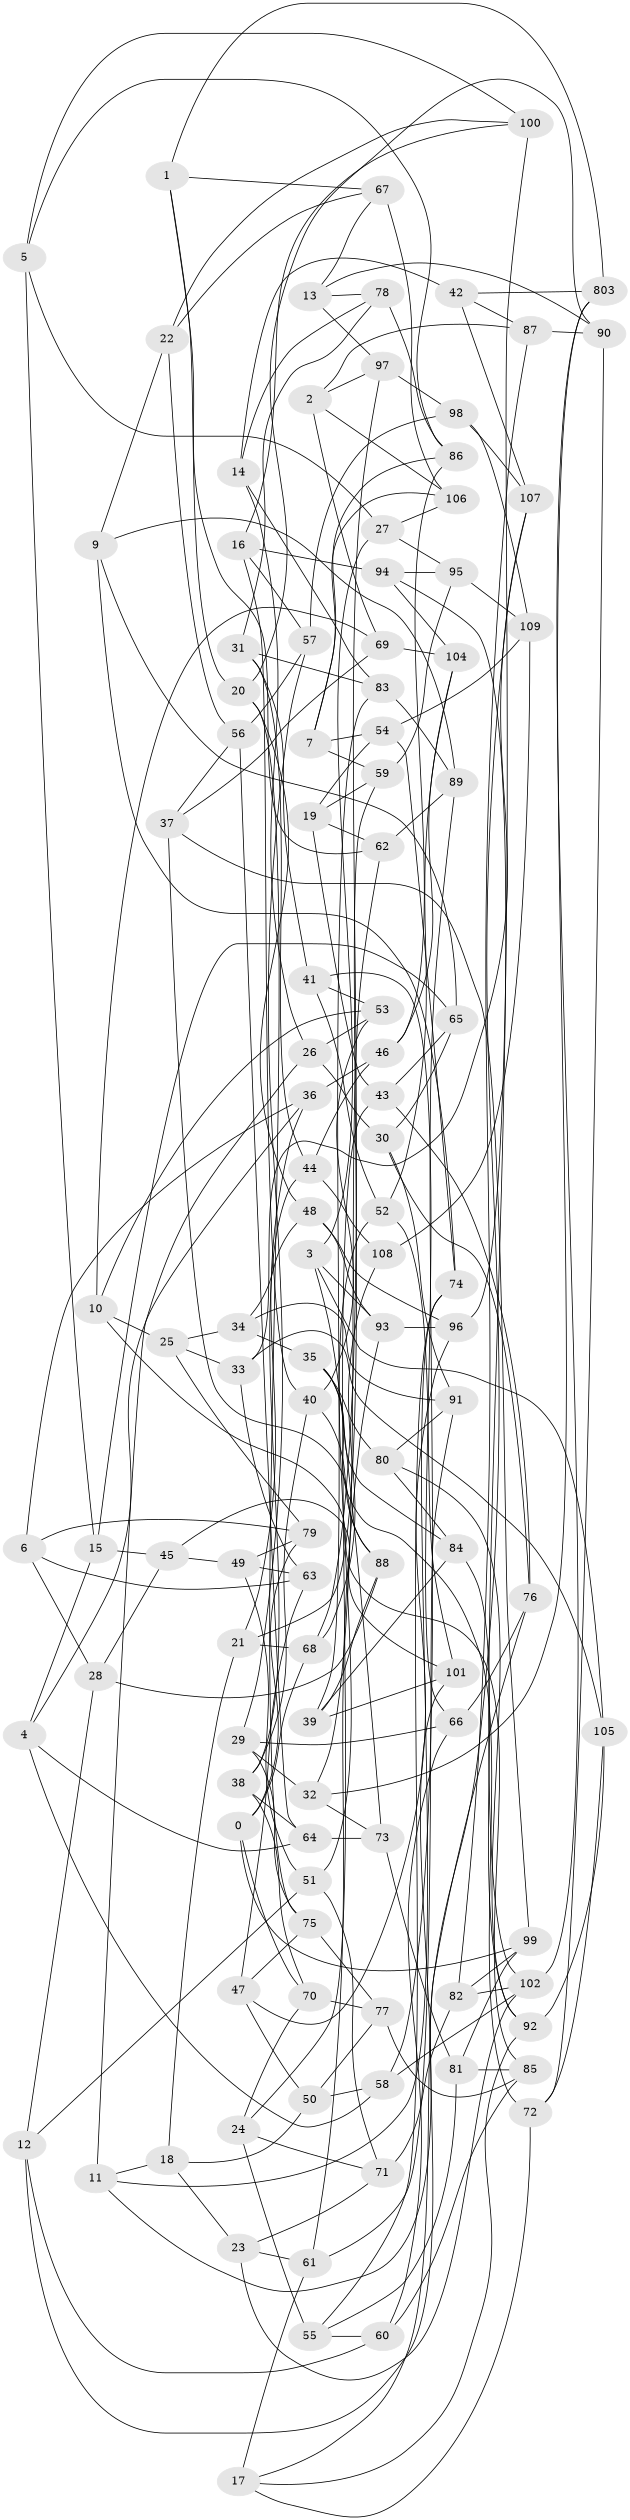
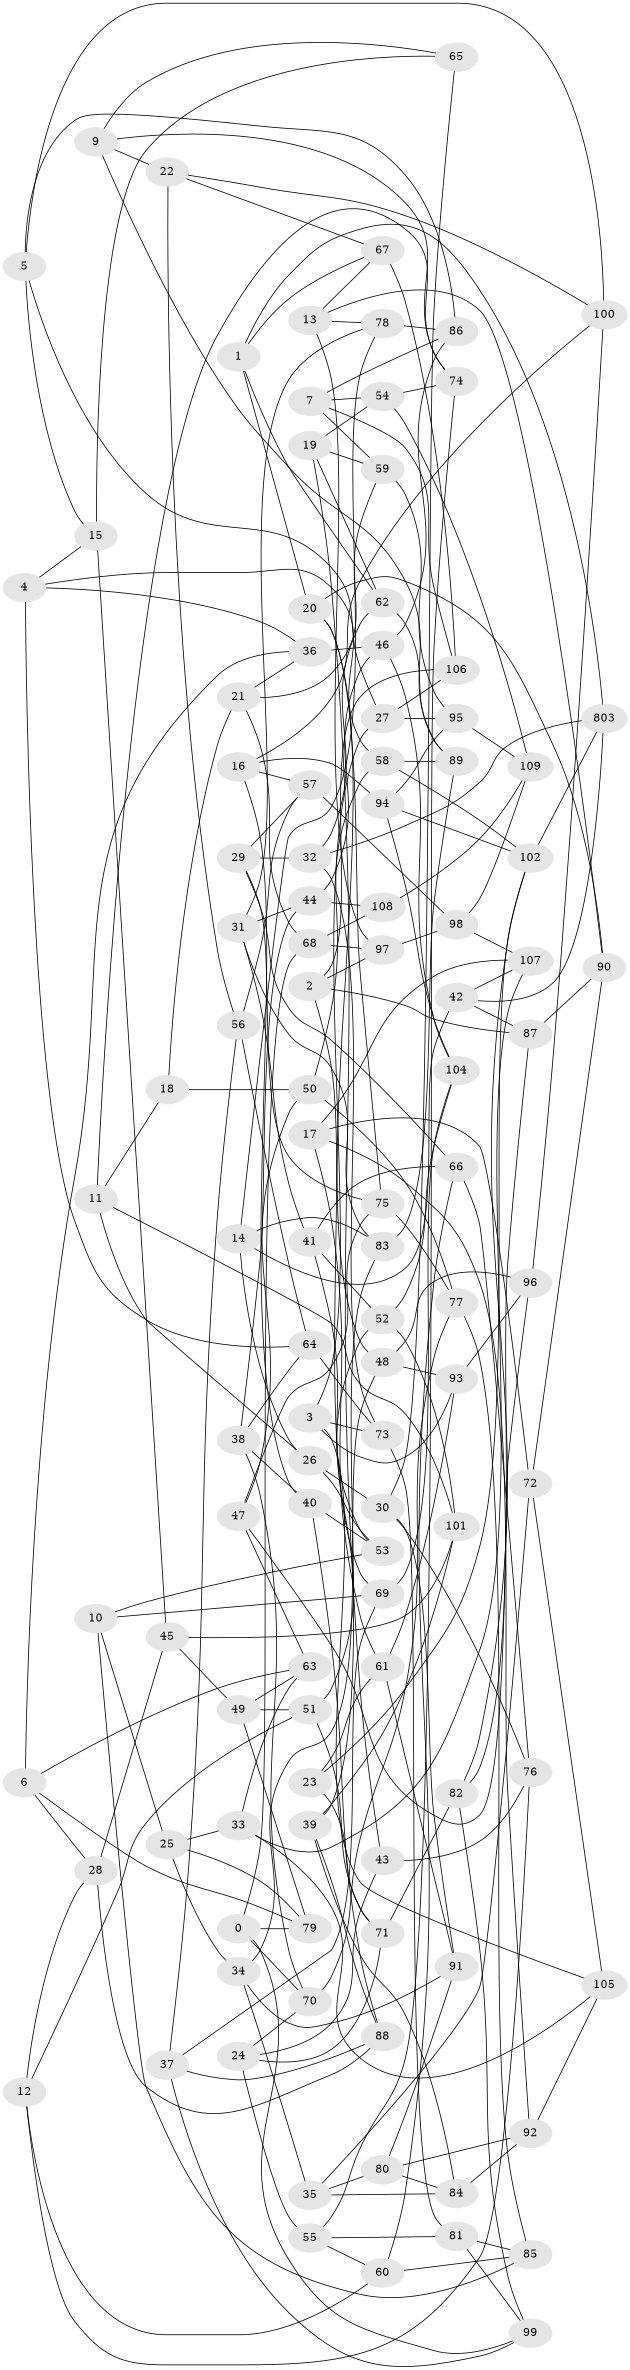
  graph {
    rankdir=LR
    node [color=gray90 style=filled]
    1
    20
    62
    67
    n5 [label=803]
    90
    48
    75
    89
    106
    2
    69
    87
    97
    104
    98
    3
    27
    73
    93
    105
    95
    81
    96
    4
    15
    36
    58
    64
    65
    45
    46
    102
    5
    86
    100
    6
    28
    63
    79
    88
    7
    54
    59
    74
    109
    n47 [label=0]
    68
    70
    99
    108
    77
    9
    22
    56
    10
    25
    53
    85
    33
    34
    11
    18
    26
    101
    21
    23
    50
    30
    12
    51
    60
    76
    71
    52
    66
    13
    78
    14
    42
    83
    107
    49
    16
    40
    57
    94
    17
    61
    72
    92
    91
    19
    43
    82
    24
    55
    35
    29
    32
    31
    41
    44
    80
    84
    37
    38
    39
    47
    1 -- 20
    1 -- 62
    1 -- 67
    1 -- n5
    20 -- 90
    20 -- 48
    20 -- 75
    62 -- 89
    67 -- 106
    48 -- 93
    48 -- 96
    75 -- 77
    2 -- 106
    2 -- 69
    2 -- 87
    2 -- 97
    69 -- 104
    87 -- 90
    97 -- 98
    98 -- 109
    98 -- 107
    3 -- 27
    3 -- 73
    3 -- 93
    3 -- 105
    27 -- 106
    27 -- 95
    73 -- 81
    93 -- 96
    95 -- 109
    81 -- 99
    81 -- 85
    96 -- 100
    4 -- 15
    4 -- 36
    4 -- 58
    4 -- 64
    15 -- 65
    15 -- 45
    36 -- 46
    58 -- 89
    58 -- 102
    64 -- 73
    45 -- 101
    45 -- 49
    46 -- 104
    46 -- 86
    102 -- n5
    5 -- 27
    5 -- 15
    5 -- 86
    5 -- 100
    6 -- 36
    6 -- 28
    6 -- 63
    6 -- 79
    28 -- 45
    28 -- 88
    7 -- 106
    7 -- 86
    7 -- 54
    7 -- 59
    54 -- 74
    54 -- 109
    59 -- 95
    n47 -- 79
    n47 -- 68
    n47 -- 70
    n47 -- 99
    68 -- 97
    68 -- 108
    70 -- 77
    108 -- 109
    77 -- 85
    9 -- 89
    9 -- 65
    9 -- 74
    9 -- 22
    22 -- 67
    22 -- 100
    22 -- 56
    56 -- 64
    56 -- 57
    10 -- 69
    10 -- 25
    10 -- 53
    10 -- 85
    25 -- 79
    25 -- 33
    25 -- 34
    33 -- 105
    33 -- 63
    33 -- 107
    34 -- 48
    34 -- 91
    34 -- 35
    11 -- 74
    11 -- 18
    11 -- 26
    11 -- 101
    18 -- 21
-   18 -- 23
    18 -- 50
    26 -- 53
    26 -- 30
    21 -- 36
    21 -- 59
    21 -- 68
    23 -- 102
    23 -- 71
    23 -- 61
    50 -- 58
    50 -- 77
    30 -- 65
    30 -- 76
    30 -- 91
    12 -- 28
    12 -- 51
    12 -- 60
    12 -- 76
    51 -- 71
    51 -- 52
    60 -- 85
    60 -- 66
    71 -- 82
    52 -- 104
    52 -- 101
    66 -- 76
    13 -- 67
    13 -- 90
    13 -- 97
    13 -- 78
    78 -- 86
    14 -- 26
    14 -- 78
    14 -- 42
    14 -- 83
    42 -- n5
    42 -- 87
    42 -- 107
    83 -- 89
    49 -- 63
    49 -- 79
    49 -- 51
    16 -- 100
    16 -- 40
    16 -- 57
    16 -- 94
    40 -- 88
    40 -- 53
    57 -- 98
    94 -- 104
    94 -- 95
    94 -- 102
    17 -- 107
    17 -- 61
    17 -- 72
    17 -- 92
    61 -- 93
    61 -- 91
    72 -- 90
    72 -- 105
    92 -- 105
    19 -- 62
    19 -- 54
    19 -- 59
    19 -- 43
-   43 -- 65
    43 -- 76
    82 -- 87
    82 -- 102
    82 -- 99
    24 -- 70
    24 -- 71
    24 -- 43
    24 -- 55
    55 -- 81
    55 -- 74
    55 -- 60
    35 -- 72
    35 -- 80
    35 -- 84
    29 -- 75
    29 -- 66
    29 -- 57
    29 -- 32
    32 -- 62
    32 -- n5
    32 -- 73
    31 -- 78
    31 -- 83
    31 -- 41
    31 -- 44
    41 -- 53
    41 -- 52
    41 -- 66
    44 -- 46
    44 -- 108
    80 -- 92
    80 -- 91
    80 -- 84
    84 -- 92
    37 -- 69
    37 -- 88
    37 -- 99
    37 -- 56
    38 -- 64
    38 -- 70
    38 -- 40
    38 -- 44
    39 -- 88
    39 -- 101
    39 -- 83
    39 -- 84
    47 -- 75
    47 -- 96
    47 -- 63
    47 -- 50
  }
